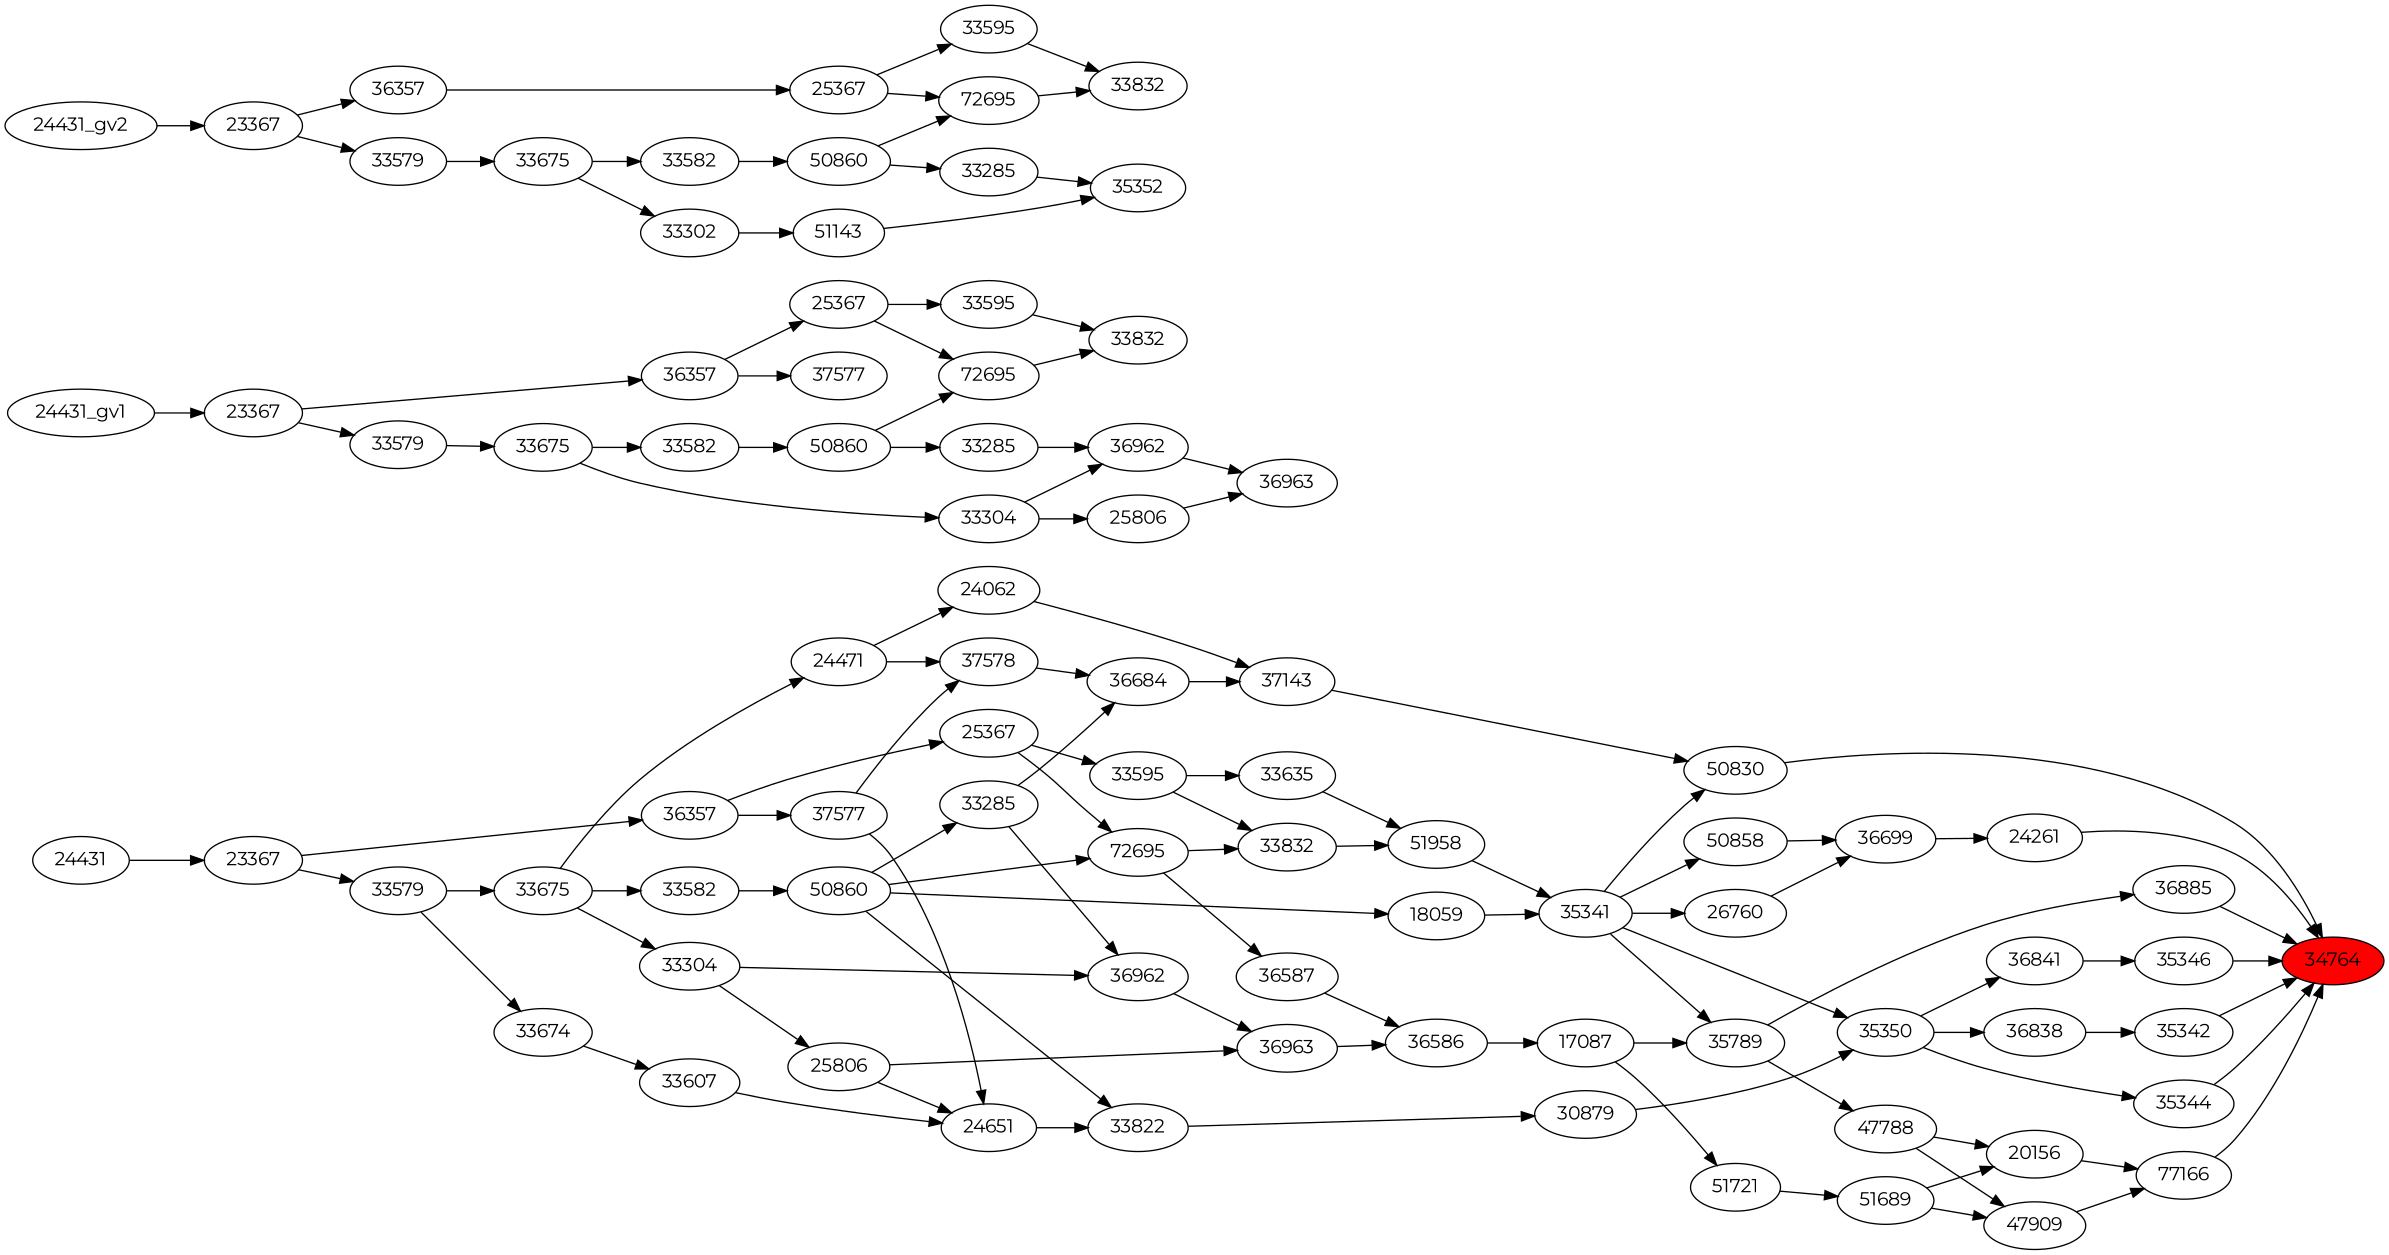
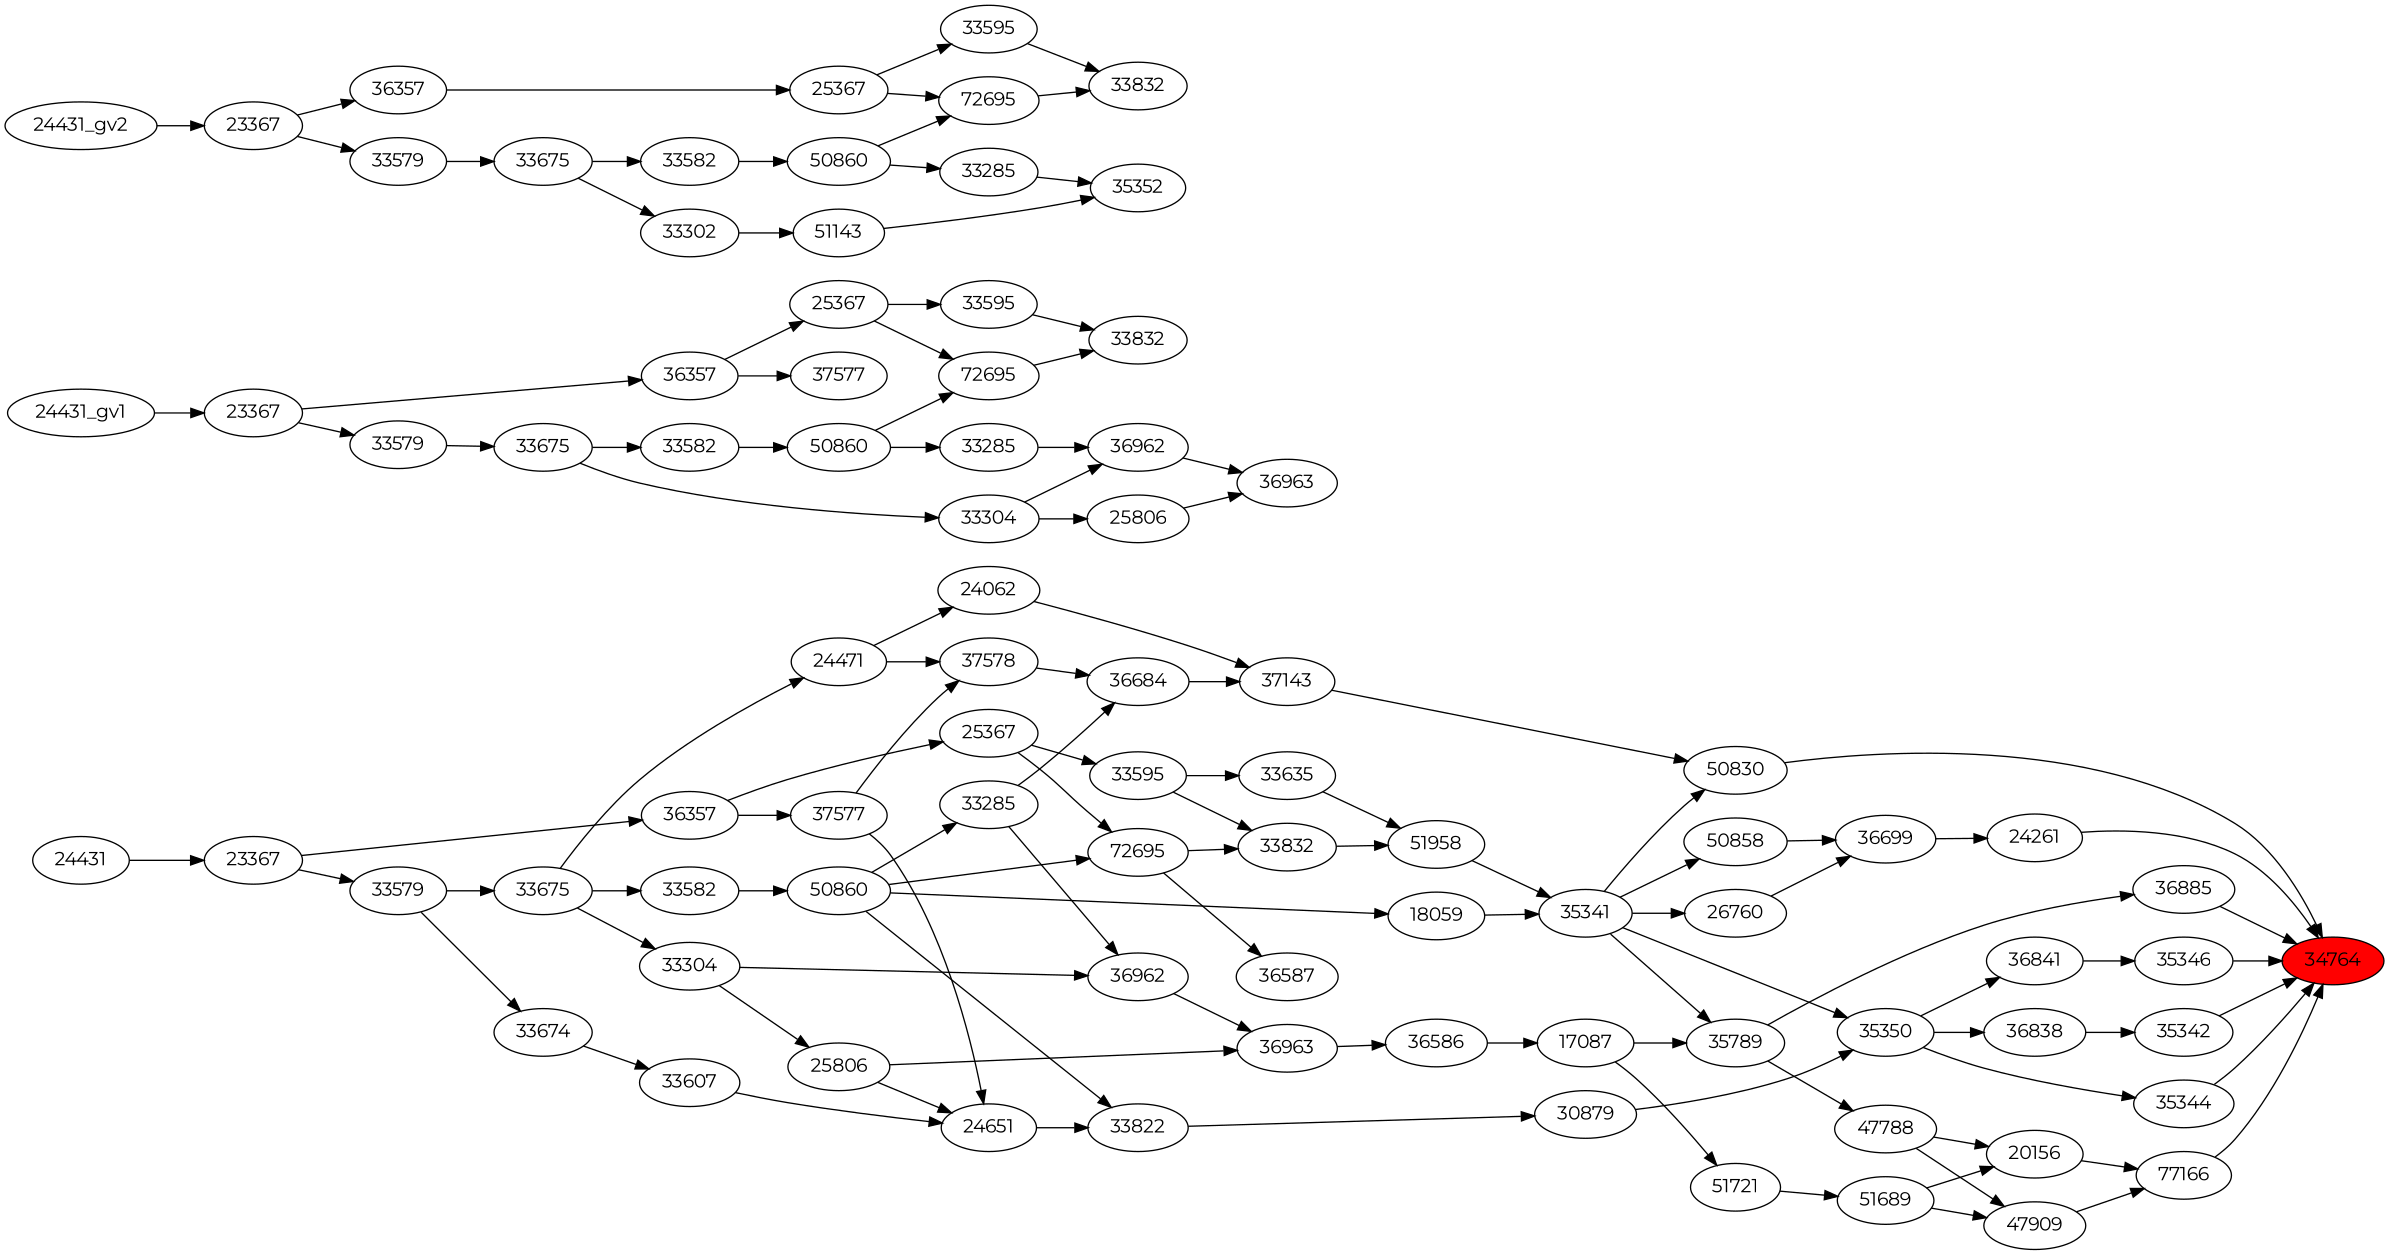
  strict digraph {
    fontname=Montserrat
    rankdir=LR
    node [fontname=Montserrat]
    edge [fontname=Montserrat]
    n1 [fillcolor=red label=34764 style=filled]
    n2 [label=50830]
    n3 [label=24261]
    n4 [label=35346]
    n5 [label=35342]
    n6 [label=35344]
    n7 [label=36885]
    n8 [label=77166]
    n9 [label=35341]
    n10 [label=35350]
    n11 [label=35789]
    n12 [label=26760]
    n13 [label=50858]
    n14 [label=36841]
    n15 [label=36838]
    n16 [label=47788]
    n17 [label=36699]
    n18 [label=37143]
    n19 [label=20156]
    n20 [label=47909]
    n21 [label=51958]
    n22 [label=18059]
    n23 [label=36684]
    n24 [label=24062]
    n25 [label=30879]
    n26 [label=17087]
    n27 [label=51721]
    n28 [label=51689]
    n29 [label=33832]
    n30 [label=33635]
    n31 [label=50860]
    n32 [label=33285]
    n33 [label=33822]
    n34 [label=72695]
    n35 [label=36962]
    n36 [label=36587]
    n37 [label=36963]
    n38 [label=37578]
    n39 [label=24471]
    n40 [label=36586]
    n41 [label=33595]
    n42 [label=33582]
    n43 [label=37577]
    n44 [label=24651]
    n45 [label=33675]
    n46 [label=33304]
    n47 [label=25806]
    n48 [label=25367]
    n49 [label=36357]
    n50 [label=33579]
    n51 [label=33674]
    n52 [label=33607]
    n53 [label=23367]
    n54 [label=24431]
    n55 [label=33832]
    n56 [label=72695]
    n57 [label=33595]
    n58 [label=50860]
    n59 [label=33285]
    n60 [label=36962]
    n61 [label=33582]
    n62 [label=36963]
    n63 [label=25367]
    n64 [label=33675]
    n65 [label=33304]
    n66 [label=25806]
    n67 [label=37577]
    n68 [label=36357]
    n69 [label=33579]
    n70 [label=23367]
    "24431_gv1"
    n72 [label=35352]
    n73 [label=33285]
    n74 [label=51143]
    n75 [label=50860]
    n76 [label=72695]
    n77 [label=33832]
    n78 [label=33595]
    n79 [label=33302]
    n80 [label=25367]
    n81 [label=33582]
    n82 [label=33675]
    n83 [label=36357]
    n84 [label=33579]
    n85 [label=23367]
    "24431_gv2"
    subgraph sub_1 {
      n1
      n2
      n3
      n4
      n5
      n6
      n7
      n8
      n9
      n10
      n11
      n12
      n13
      n14
      n15
      n16
      n17
      n18
      n19
      n20
      n21
      n22
      n23
      n24
      n25
      n26
      n27
      n28
      n29
      n30
      n31
      n32
      n33
      n34
      n35
      n36
      n37
      n38
      n39
      n40
      n41
      n42
      n43
      n44
      n45
      n46
      n47
      n48
      n49
      n50
      n51
      n52
      n53
      n54
    }
    subgraph sub_2 {
      n55
      n56
      n57
      n58
      n59
      n60
      n61
      n62
      n63
      n64
      n65
      n66
      n67
      n68
      n69
      n70
      "24431_gv1"
    }
    subgraph sub_3 {
      n72
      n73
      n74
      n75
      n76
      n77
      n78
      n79
      n80
      n81
      n82
      n83
      n84
      n85
      "24431_gv2"
    }
    n2 -> n1
    n3 -> n1
    n4 -> n1
    n5 -> n1
    n6 -> n1
    n7 -> n1
    n8 -> n1
    n9 -> n2
    n9 -> n10
    n9 -> n11
    n9 -> n12
    n9 -> n13
    n10 -> n6
    n10 -> n14
    n10 -> n15
    n11 -> n7
    n11 -> n16
    n12 -> n17
    n13 -> n17
    n14 -> n4
    n15 -> n5
    n16 -> n19
    n16 -> n20
    n17 -> n3
    n18 -> n2
    n19 -> n8
    n20 -> n8
    n21 -> n9
    n22 -> n9
    n23 -> n18
    n24 -> n18
    n25 -> n10
    n26 -> n11
    n26 -> n27
    n27 -> n28
    n28 -> n19
    n28 -> n20
    n29 -> n21
    n30 -> n21
    n31 -> n22
    n31 -> n32
    n31 -> n33
    n31 -> n34
    n32 -> n23
    n32 -> n35
    n33 -> n25
    n34 -> n29
    n34 -> n36
    n35 -> n37
-   n36 -> n40
    n37 -> n40
    n38 -> n23
    n39 -> n24
    n39 -> n38
    n40 -> n26
    n41 -> n29
    n41 -> n30
    n42 -> n31
    n43 -> n38
    n43 -> n44
    n44 -> n33
    n45 -> n39
    n45 -> n42
    n45 -> n46
    n46 -> n35
    n46 -> n47
    n47 -> n37
    n47 -> n44
    n48 -> n34
    n48 -> n41
    n49 -> n43
    n49 -> n48
    n50 -> n45
    n50 -> n51
    n51 -> n52
    n52 -> n44
    n53 -> n49
    n53 -> n50
    n54 -> n53
    n56 -> n55
    n57 -> n55
    n58 -> n56
    n58 -> n59
    n59 -> n60
    n60 -> n62
    n61 -> n58
    n63 -> n56
    n63 -> n57
    n64 -> n61
    n64 -> n65
    n65 -> n60
    n65 -> n66
    n66 -> n62
    n68 -> n63
    n68 -> n67
    n69 -> n64
    n70 -> n68
    n70 -> n69
    "24431_gv1" -> n70
    n73 -> n72
    n74 -> n72
    n75 -> n73
    n75 -> n76
    n76 -> n77
    n78 -> n77
    n79 -> n74
    n80 -> n76
    n80 -> n78
    n81 -> n75
    n82 -> n79
    n82 -> n81
    n83 -> n80
    n84 -> n82
    n85 -> n83
    n85 -> n84
    "24431_gv2" -> n85
  }
